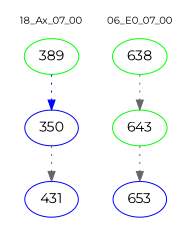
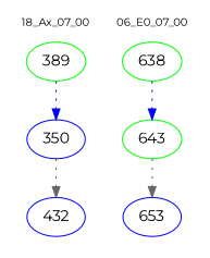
  digraph {
    fontname=Montserrat
    node [color=green fontname=Montserrat]
    edge [color=blue fontname=Montserrat style=dotted]
    n1 [label=389]
    n2 [color=blue label=350]
-   n3 [color=blue label=431]
+   n3 [color=blue label=432]
    n4 [label=638]
    n5 [label=643]
    n6 [color=blue label=653]
    subgraph cluster_1 {
      color=white
      fontsize=10
      label="18_Ax_07_00"
      n1
      n2
      n3
    }
    subgraph cluster_2 {
      color=white
      fontsize=10
      label="06_E0_07_00"
      n4
      n5
      n6
    }
    n1 -> n2
    n2 -> n3 [color=gray40]
-   n4 -> n5 [color=gray40]
+   n4 -> n5
    n5 -> n6 [color=gray40]
  }
